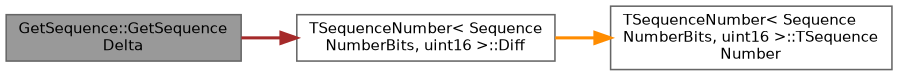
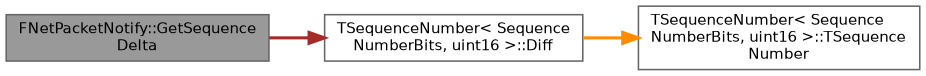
  digraph {
    rankdir=LR
    node [color=grey40 fillcolor=white fontname=Helvetica fontsize=10 shape=box style=filled]
    edge [fontname=Helvetica fontsize=10 labelfontname=Helvetica labelfontsize=10 style=bold]
-   n1 [color=gray40 fillcolor=grey60 fontcolor=black height=0.2 label="GetSequence::GetSequence\lDelta" width=0.4]
+   n1 [color=gray40 fillcolor=grey60 fontcolor=black height=0.2 label="FNetPacketNotify::GetSequence\lDelta" width=0.4]
    n2 [height=0.2 label="TSequenceNumber\< Sequence\lNumberBits, uint16 \>::Diff" width=0.4]
    n3 [height=0.2 label="TSequenceNumber\< Sequence\lNumberBits, uint16 \>::TSequence\lNumber" width=0.4]
    n1 -> n2 [color=brown]
    n2 -> n3 [color=darkorange]
  }
